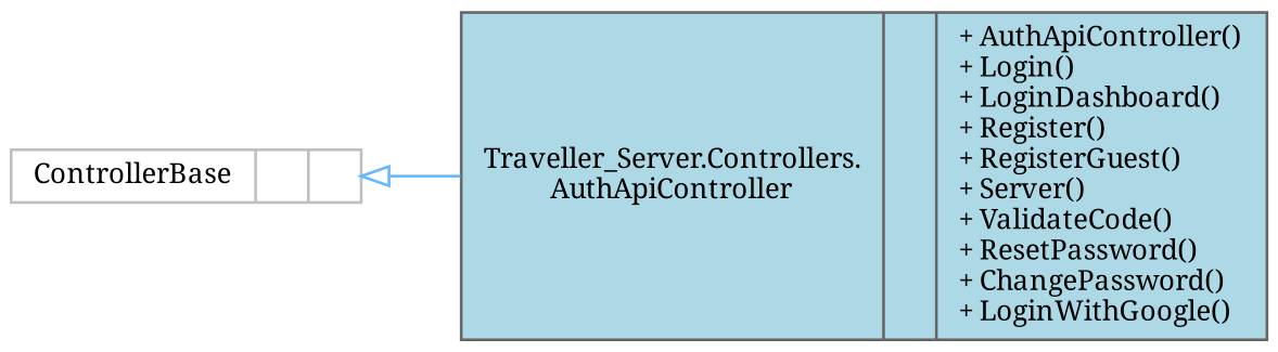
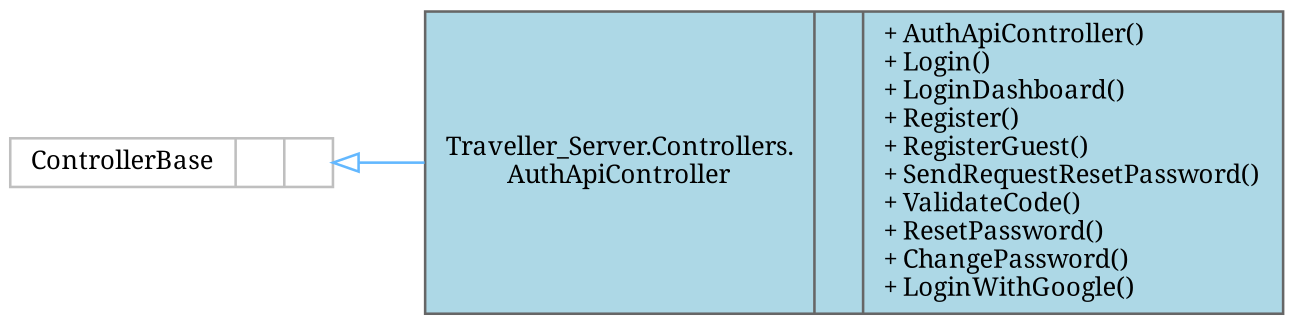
  digraph {
    rankdir=LR
    fontname="Noto Serif"
    node [fontname="Noto Serif" fontsize=10 shape=record style=filled]
-   n1 [color=gray40 fillcolor=lightblue fontcolor=black height=0.2 label="{Traveller_Server.Controllers.\lAuthApiController\n||+ AuthApiController()\l+ Login()\l+ LoginDashboard()\l+ Register()\l+ RegisterGuest()\l+ Server()\l+ ValidateCode()\l+ ResetPassword()\l+ ChangePassword()\l+ LoginWithGoogle()\l}" width=0.4]
+   n1 [color=gray40 fillcolor=lightblue fontcolor=black height=0.2 label="{Traveller_Server.Controllers.\lAuthApiController\n||+ AuthApiController()\l+ Login()\l+ LoginDashboard()\l+ Register()\l+ RegisterGuest()\l+ SendRequestResetPassword()\l+ ValidateCode()\l+ ResetPassword()\l+ ChangePassword()\l+ LoginWithGoogle()\l}" width=0.4]
    n2 [color=grey75 fillcolor=white height=0.2 label="{ControllerBase\n||}" width=0.4]
    n2 -> n1 [arrowtail=onormal color=steelblue1 dir=back fontname="Noto Serif" fontsize=10 labelfontname=Helvetica labelfontsize=10 style=solid]
  }
